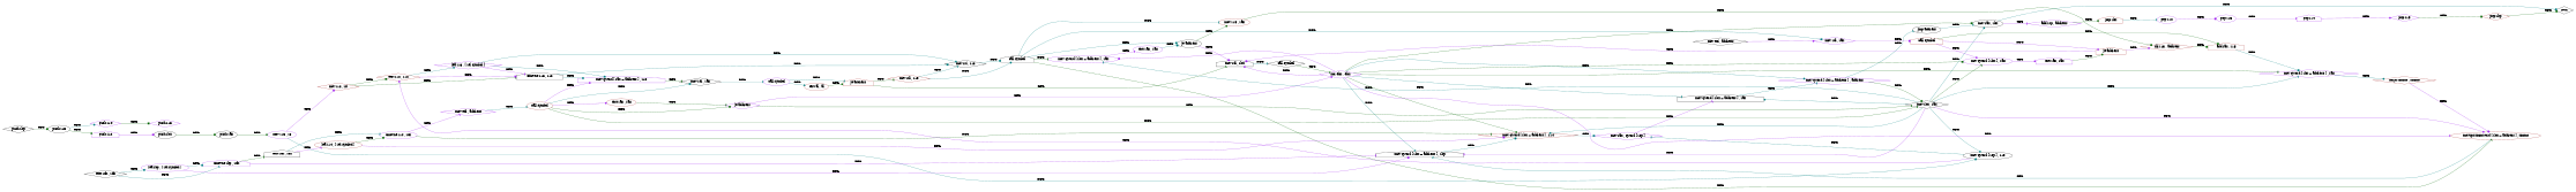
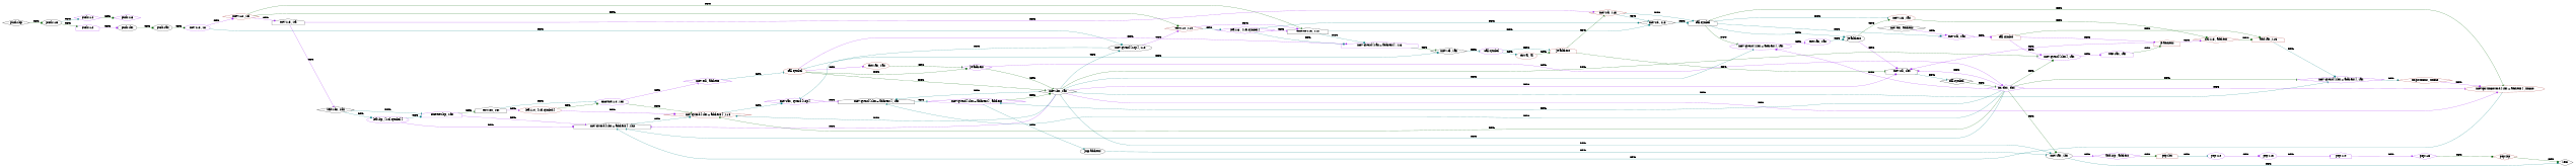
  digraph {
    rankdir=LR
    node [color=purple shape=diamond]
    edge [arrowhead=tee color=teal]
    n1 [color=black label="push rbp"]
    n2 [color=black label="push r15" shape=ellipse]
    n3 [label="push r14"]
    n4 [label="push r12" shape=house]
    n5 [label="push r13"]
    n6 [color=black label="push rbx" shape=ellipse]
    n7 [color=black label="push rax" shape=ellipse]
    n8 [label="mov r13 , r8" shape=ellipse]
    n9 [color=brown label="mov r12 , rsi"]
    n10 [color=black label="mov qword [ rsp ] , r13" shape=ellipse]
+   n11 [color=black label="mov r15 , rdi" shape=house]
    n12 [color=brown label="test r12 , r12"]
    n13 [color=black label="cmovne r13 , r12" shape=house]
    n14 [label="mov rax , qword [ rsp ]"]
    n15 [color=black label="test rdx , rdx"]
    n16 [color=brown label="mov rdi , r15"]
    n17 [label="lea r13 , [ rel symbol ]"]
    n18 [label="mov qword [ rax + address ] , r13" shape=house]
    n19 [color=black label="mov rsi , r13"]
    n20 [label="lea rbp , [ rel symbol ]" shape=ellipse]
    n21 [label="cmovne rbp , rdx" shape=house]
    n22 [color=black label="call symbol" shape=house]
    n23 [color=black label="mov qword [ rbx + address ] , rbp" shape=house]
    n24 [color=black label="test rcx , rcx" shape=house]
    n25 [color=brown label="mov qword [ rbx + address ] , r14"]
    n26 [color=brown label="lea r14 , [ rel symbol ]" shape=ellipse]
    n27 [label="cmovne r14 , rcx" shape=ellipse]
    n28 [label="mov edi , address"]
    n29 [color=brown label="call symbol" shape=ellipse]
    n30 [color=brown label="test rax , rax" shape=ellipse]
    n31 [label="je address"]
    n32 [color=black label="mov rbx , rax"]
    n33 [color=black label="mov rdi , rax"]
    n34 [label="xor ebx , ebx"]
    n35 [color=black label="mov rax , rbx" shape=ellipse]
    n36 [color=black label="mov rdi , rbx" shape=house]
    n37 [label="mov qword [ rbx + address ] , rax" shape=ellipse]
    n38 [label="mov qword [ rbx ] , rax" shape=ellipse]
    n39 [label="mov qword [ rbx + address ] , rax"]
    n40 [color=brown label="movups xmmword [ rbx + address ] , xmm0" shape=ellipse]
    n41 [color=black label="mov qword [ rbx + address ] , rax" shape=house]
    n42 [label="call symbol" shape=ellipse]
    n43 [label="mov qword [ rbx + address ] , address"]
    n44 [label="add rsp , address"]
    n45 [color=black label=retn]
    n46 [color=black label="call symbol"]
    n47 [label="test rax , rax" shape=ellipse]
    n48 [label="test rax , rax" shape=house]
    n49 [color=brown label="xorps xmm0 , xmm0"]
    n50 [color=black label="jmp address" shape=ellipse]
    n51 [color=brown label="pop rbx" shape=house]
    n52 [color=brown label="test al , al" shape=ellipse]
    n53 [color=brown label="je address" shape=house]
    n54 [color=black label="je address" shape=ellipse]
    n55 [color=brown label="mov r15 , rax" shape=ellipse]
    n56 [label="mov rdi , rax"]
    n57 [color=brown label="shl r15 , address"]
    n58 [color=brown label="call symbol" shape=house]
    n59 [color=black label="mov esi , address"]
    n60 [color=brown label="add rax , r15" shape=house]
    n61 [color=brown label="je address" shape=house]
    n62 [label="pop r12" shape=ellipse]
    n63 [label="pop r13" shape=ellipse]
    n64 [label="pop r14" shape=house]
    n65 [label="pop r15"]
    n66 [color=brown label="pop rbp"]
    n1 -> n2 [arrowhead=box color=darkgreen label=CFG]
    n2 -> n3 [arrowhead=dot label=CFG]
    n2 -> n4 [arrowhead=dot color=darkgreen label=CFG]
    n3 -> n5 [arrowhead=box color=darkgreen label=CFG]
    n4 -> n6 [arrowhead=box color=purple label=CFG]
    n6 -> n7 [arrowhead=box color=darkgreen label=CFG]
    n7 -> n8 [arrowhead=dot color=darkgreen label=CFG]
    n8 -> n9 [arrowhead=box color=purple label=CFG]
    n8 -> n10 [arrowhead=box label=DFG]
+   n9 -> n11 [arrowhead=dot color=purple label=CFG]
    n9 -> n12 [arrowhead=box color=darkgreen label=DFG]
    n9 -> n13 [color=darkgreen label=DFG]
    n10 -> n12 [arrowhead=dot color=purple label=CFG]
    n10 -> n14 [label=DFG]
+   n11 -> n15 [color=purple label=CFG]
+   n11 -> n16 [arrowhead=dot color=purple label=DFG]
    n12 -> n13 [arrowhead=box color=purple label=DFG]
    n12 -> n17 [arrowhead=dot label=CFG]
    n13 -> n18 [arrowhead=box label=DFG]
    n13 -> n19 [arrowhead=box label=DFG]
    n14 -> n41 [color=purple label=DFG]
    n15 -> n20 [arrowhead=box label=CFG]
    n15 -> n21 [label=DFG]
    n16 -> n19 [label=CFG]
    n16 -> n22 [arrowhead=dot label=DFG]
    n17 -> n13 [color=purple label=CFG]
    n17 -> n18 [arrowhead=box label=DFG]
    n17 -> n19 [arrowhead=dot label=DFG]
    n18 -> n33 [color=darkgreen label=CFG]
    n19 -> n22 [arrowhead=box label=DFG]
    n20 -> n21 [arrowhead=box label=CFG]
    n20 -> n23 [arrowhead=box color=purple label=DFG]
    n21 -> n23 [color=purple label=DFG]
    n21 -> n24 [color=darkgreen label=CFG]
    n22 -> n37 [color=darkgreen label=DFG]
    n22 -> n40 [color=darkgreen label=DFG]
    n22 -> n54 [arrowhead=box label=DFG]
    n22 -> n55 [label=DFG]
    n22 -> n56 [arrowhead=box label=DFG]
    n23 -> n25 [arrowhead=box label=CFG]
    n24 -> n26 [color=purple label=CFG]
    n24 -> n27 [label=DFG]
    n25 -> n14 [arrowhead=box label=CFG]
    n26 -> n25 [arrowhead=box color=purple label=DFG]
    n26 -> n27 [arrowhead=box color=darkgreen label=CFG]
    n27 -> n25 [color=darkgreen label=DFG]
    n27 -> n28 [color=purple label=CFG]
    n28 -> n29 [label=CFG]
    n29 -> n18 [arrowhead=dot color=purple label=DFG]
    n29 -> n30 [arrowhead=dot color=purple label=CFG]
    n29 -> n31 [arrowhead=box color=darkgreen label=DFG]
    n29 -> n32 [color=darkgreen label=DFG]
    n29 -> n33 [arrowhead=box label=DFG]
    n30 -> n31 [color=darkgreen label=CFG]
    n31 -> n32 [color=darkgreen label=CFG]
    n31 -> n34 [arrowhead=dot color=purple label=CFG]
    n32 -> n10 [arrowhead=dot label=CFG]
    n32 -> n23 [color=purple label=DFG]
    n32 -> n25 [arrowhead=dot label=DFG]
    n32 -> n35 [arrowhead=dot label=DFG]
+   n32 -> n36 [arrowhead=box color=purple label=DFG]
    n32 -> n37 [label=DFG]
    n32 -> n38 [color=darkgreen label=DFG]
    n32 -> n39 [label=DFG]
    n32 -> n40 [arrowhead=dot color=purple label=DFG]
    n32 -> n41 [arrowhead=dot label=DFG]
    n33 -> n42 [label=DFG]
    n34 -> n23 [label=DFG]
    n34 -> n25 [arrowhead=dot color=darkgreen label=DFG]
    n34 -> n35 [arrowhead=box color=darkgreen label=DFG]
    n34 -> n36 [arrowhead=dot color=purple label=DFG]
    n34 -> n37 [arrowhead=box color=purple label=DFG]
    n34 -> n38 [arrowhead=box color=darkgreen label=DFG]
    n34 -> n39 [color=darkgreen label=DFG]
    n34 -> n40 [color=purple label=DFG]
    n34 -> n41 [label=DFG]
    n34 -> n43 [arrowhead=dot label=DFG]
    n35 -> n44 [color=purple label=CFG]
    n35 -> n45 [arrowhead=box label=DFG]
    n36 -> n46 [label=DFG]
    n37 -> n47 [color=purple label=CFG]
    n38 -> n48 [arrowhead=dot color=purple label=CFG]
    n39 -> n49 [arrowhead=dot label=CFG]
    n40 -> n23 [label=CFG]
    n41 -> n43 [label=CFG]
    n42 -> n52 [arrowhead=dot label=CFG]
    n42 -> n53 [label=DFG]
    n43 -> n32 [arrowhead=box color=darkgreen label=DFG]
    n43 -> n50 [label=CFG]
    n44 -> n51 [arrowhead=dot color=darkgreen label=CFG]
    n46 -> n34 [color=darkgreen label=CFG]
    n47 -> n54 [arrowhead=box label=CFG]
    n48 -> n61 [arrowhead=dot color=darkgreen label=CFG]
    n49 -> n40 [arrowhead=box color=purple label=DFG]
    n50 -> n35 [label=CFG]
    n51 -> n62 [label=CFG]
    n52 -> n53 [arrowhead=dot color=darkgreen label=CFG]
    n53 -> n16 [color=darkgreen label=CFG]
    n53 -> n36 [color=darkgreen label=CFG]
    n54 -> n36 [arrowhead=box color=purple label=CFG]
    n54 -> n55 [arrowhead=dot color=darkgreen label=CFG]
    n55 -> n57 [arrowhead=box color=darkgreen label=DFG]
    n56 -> n58 [arrowhead=box color=purple label=DFG]
    n57 -> n60 [arrowhead=box color=darkgreen label=DFG]
    n58 -> n38 [arrowhead=dot color=purple label=DFG]
    n58 -> n60 [arrowhead=box color=darkgreen label=DFG]
    n58 -> n61 [arrowhead=dot color=purple label=DFG]
    n59 -> n56 [arrowhead=dot color=purple label=CFG]
    n60 -> n39 [arrowhead=box label=DFG]
    n61 -> n36 [arrowhead=box color=purple label=CFG]
    n61 -> n57 [arrowhead=dot color=purple label=CFG]
    n62 -> n63 [arrowhead=box color=purple label=CFG]
    n63 -> n64 [color=purple label=CFG]
    n64 -> n65 [arrowhead=dot color=purple label=CFG]
    n65 -> n66 [arrowhead=box color=darkgreen label=CFG]
    n66 -> n45 [arrowhead=box color=darkgreen label=CFG]
  }
